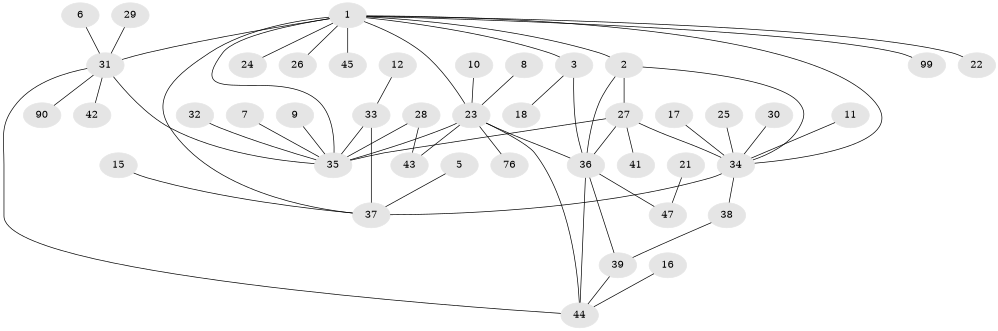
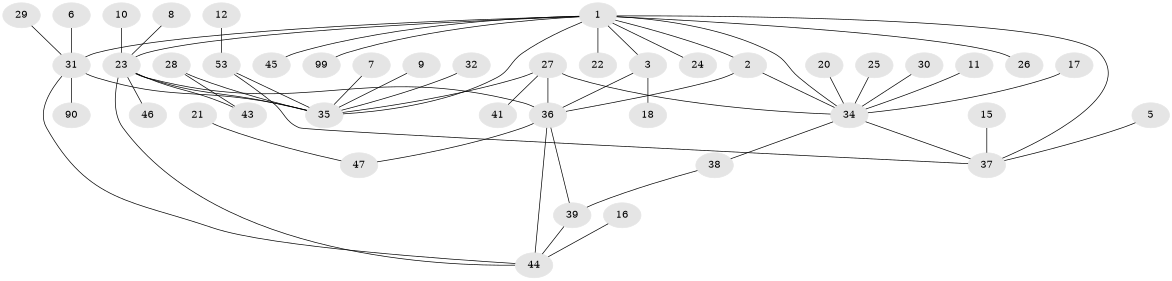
  graph {
    node [color=gray90 style=filled]
    edge [weight=1.0]
    1
    2
    3
    n4 [label=99]
    22
    23
    24
    26
    31
    34
    35
    37
    45
    27
    36
    18
    44
-   46 [label=76]
+   46
    43
    n20 [label=90]
-   42
    38
    41
    39
    47
    5
    6
    7
    8
    9
    10
    11
    12
-   33
+   33 [label=53]
    15
    16
    17
+   20
    21
    25
    28
    29
    30
    32
    1 -- 2
    1 -- 3
    1 -- n4
    1 -- 22
    1 -- 23
    1 -- 24
    1 -- 26
    1 -- 31 [weight=2.0]
    1 -- 34
    1 -- 35
    1 -- 37
    1 -- 45
    2 -- 34
-   2 -- 27
    2 -- 36
    3 -- 36
    3 -- 18
    23 -- 35
    23 -- 36
    23 -- 44
    23 -- 46
    23 -- 43
    31 -- 35
    31 -- 44
    31 -- n20
-   31 -- 42
    34 -- 37
    34 -- 38
    27 -- 34
    27 -- 35
    27 -- 36
    27 -- 41
    36 -- 44 [weight=2.0]
    36 -- 39
    36 -- 47
    38 -- 39
    39 -- 44
    5 -- 37
    6 -- 31
    7 -- 35
    8 -- 23
    9 -- 35
    10 -- 23
    11 -- 34
    12 -- 33
    33 -- 35 [weight=4.0]
    33 -- 37
    15 -- 37
    16 -- 44
    17 -- 34
+   20 -- 34
    21 -- 47
    25 -- 34
    28 -- 35
    28 -- 43
    29 -- 31
    30 -- 34
    32 -- 35
  }
